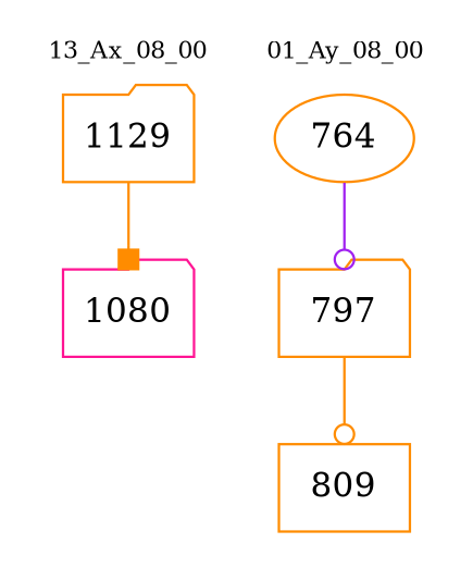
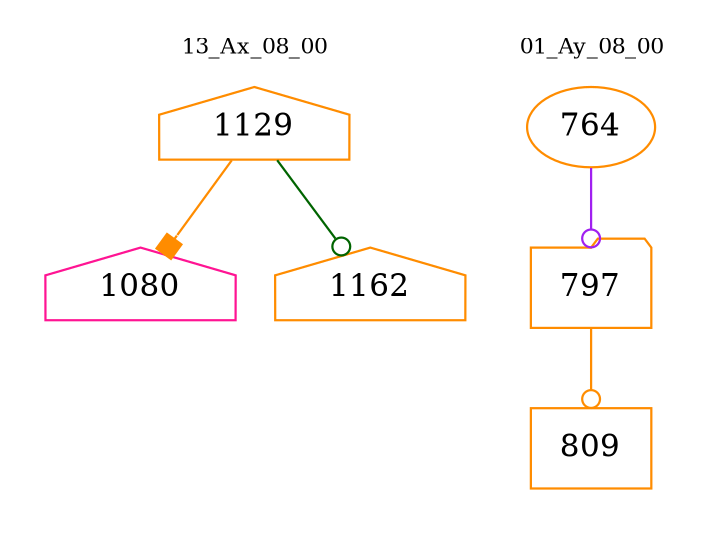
  digraph {
    node [color=darkorange shape=folder]
    edge [arrowhead=odot color=darkorange]
-   n1 [label=1129]
-   n2 [color=deeppink label=1080]
+   n1 [label=1129 shape=house]
+   n2 [color=deeppink label=1080 shape=house]
+   n3 [label=1162 shape=house]
    n4 [label=797]
    n5 [label=764 shape=ellipse]
    n6 [label=809 shape=box]
    subgraph cluster_1 {
      color=white
      fontsize=10
      label="13_Ax_08_00"
      n1
      n2
+     n3
    }
    subgraph cluster_2 {
      color=white
      fontsize=10
      label="01_Ay_08_00"
      n4
      n5
      n6
    }
    n1 -> n2 [arrowhead=box]
+   n1 -> n3 [color=darkgreen]
    n4 -> n6
    n5 -> n4 [color=purple]
  }
